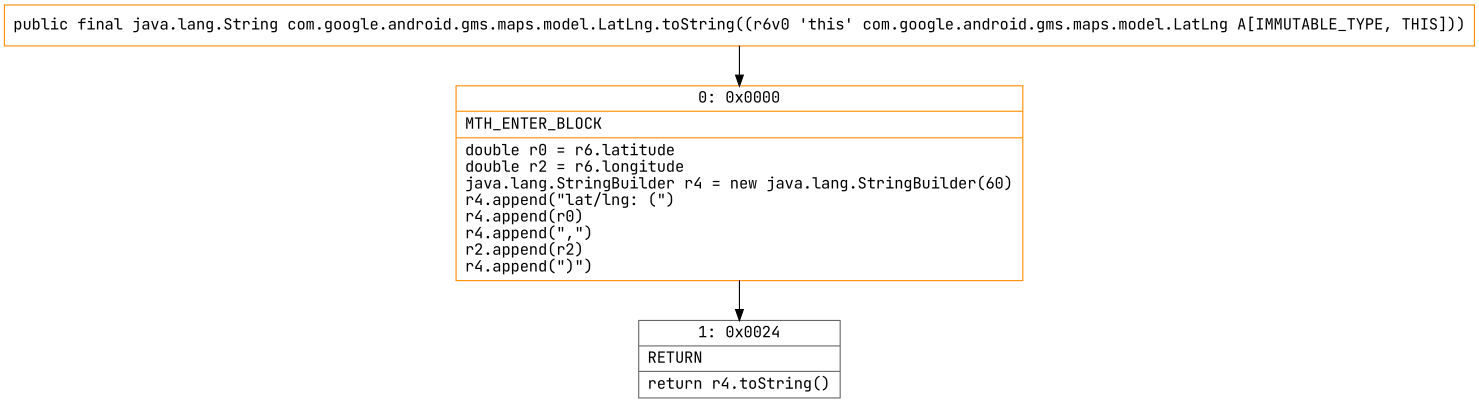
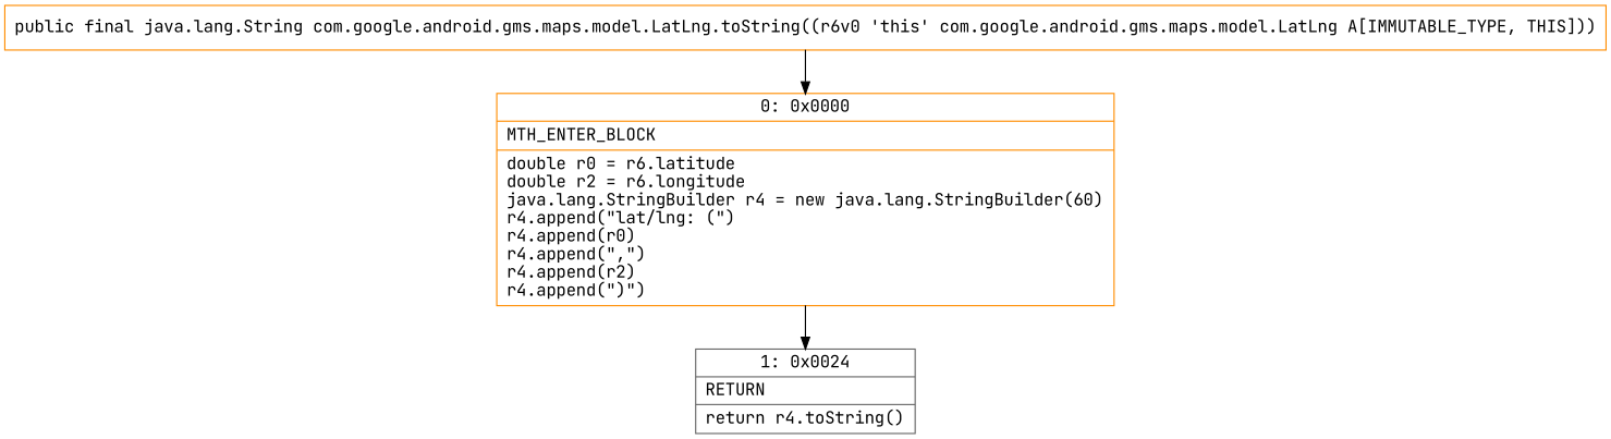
  digraph {
    fontname="JetBrains Mono"
    node [shape=record color=darkorange fontname="JetBrains Mono"]
    edge [fontname="JetBrains Mono"]
-   n1 [label="{0\:\ 0x0000|MTH_ENTER_BLOCK\l|double r0 = r6.latitude\ldouble r2 = r6.longitude\ljava.lang.StringBuilder r4 = new java.lang.StringBuilder(60)\lr4.append(\"lat\/lng: (\")\lr4.append(r0)\lr4.append(\",\")\lr2.append(r2)\lr4.append(\")\")\l}"]
+   n1 [label="{0\:\ 0x0000|MTH_ENTER_BLOCK\l|double r0 = r6.latitude\ldouble r2 = r6.longitude\ljava.lang.StringBuilder r4 = new java.lang.StringBuilder(60)\lr4.append(\"lat\/lng: (\")\lr4.append(r0)\lr4.append(\",\")\lr4.append(r2)\lr4.append(\")\")\l}"]
    n2 [label="{1\:\ 0x0024|RETURN\l|return r4.toString()\l}" color=gray40]
    n3 [label="{public final java.lang.String com.google.android.gms.maps.model.LatLng.toString((r6v0 'this' com.google.android.gms.maps.model.LatLng A[IMMUTABLE_TYPE, THIS])) }"]
    n1 -> n2
    n3 -> n1
  }
